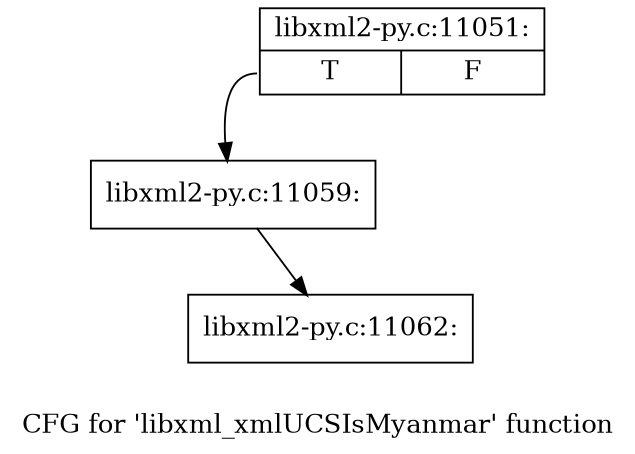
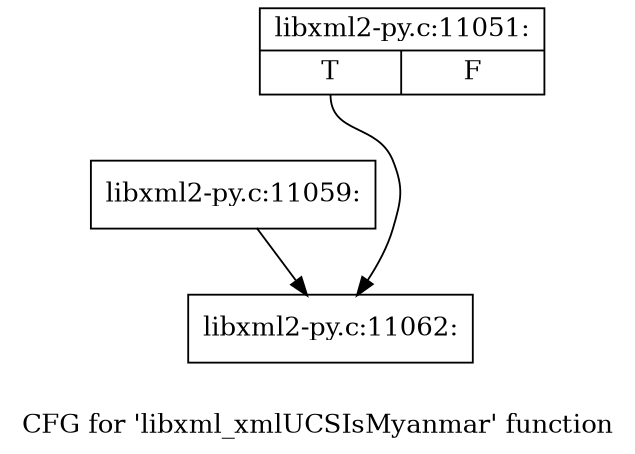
  digraph {
    label="CFG for 'libxml_xmlUCSIsMyanmar' function"
    node [shape=record]
    n1 [label="{libxml2-py.c:11051:|{<s0>T|<s1>F}}"]
    n2 [label="{libxml2-py.c:11059:}"]
    n3 [label="{libxml2-py.c:11062:}"]
-   n1 -> n2 [tailport=s0]
+   n1 -> n3 [tailport=s0]
    n2 -> n3
  }
